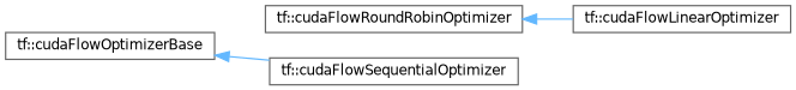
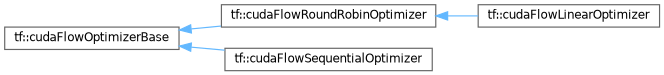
  digraph {
    rankdir=LR
    node [color=grey40 fillcolor=white fontname=Helvetica fontsize=10 shape=box style=filled]
    edge [color=steelblue1 dir=back fontname=Helvetica fontsize=10 labelfontname=Helvetica labelfontsize=10 style=solid]
    n1 [height=0.2 label="tf::cudaFlowOptimizerBase" width=0.4]
    n2 [height=0.2 label="tf::cudaFlowRoundRobinOptimizer" width=0.4]
    n3 [height=0.2 label="tf::cudaFlowSequentialOptimizer" width=0.4]
    n4 [height=0.2 label="tf::cudaFlowLinearOptimizer" width=0.4]
+   n1 -> n2
    n1 -> n3
    n2 -> n4
  }
